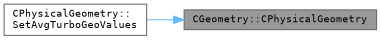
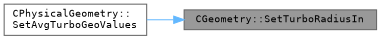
  digraph {
    rankdir=RL
    fontname="DejaVu Sans Mono"
    node [fontname="DejaVu Sans Mono" fontsize=10 shape=box style=filled]
-   n1 [color=gray40 fillcolor=grey60 fontcolor=black height=0.2 label="CGeometry::CPhysicalGeometry" width=0.4]
+   n1 [color=gray40 fillcolor=grey60 fontcolor=black height=0.2 label="CGeometry::SetTurboRadiusIn" width=0.4]
    n2 [color=grey40 fillcolor=white height=0.2 label="CPhysicalGeometry::\lSetAvgTurboGeoValues" width=0.4]
    n1 -> n2 [color=steelblue1 dir=back fontname="DejaVu Sans Mono" fontsize=10 labelfontname=Helvetica labelfontsize=10 style=solid]
  }
